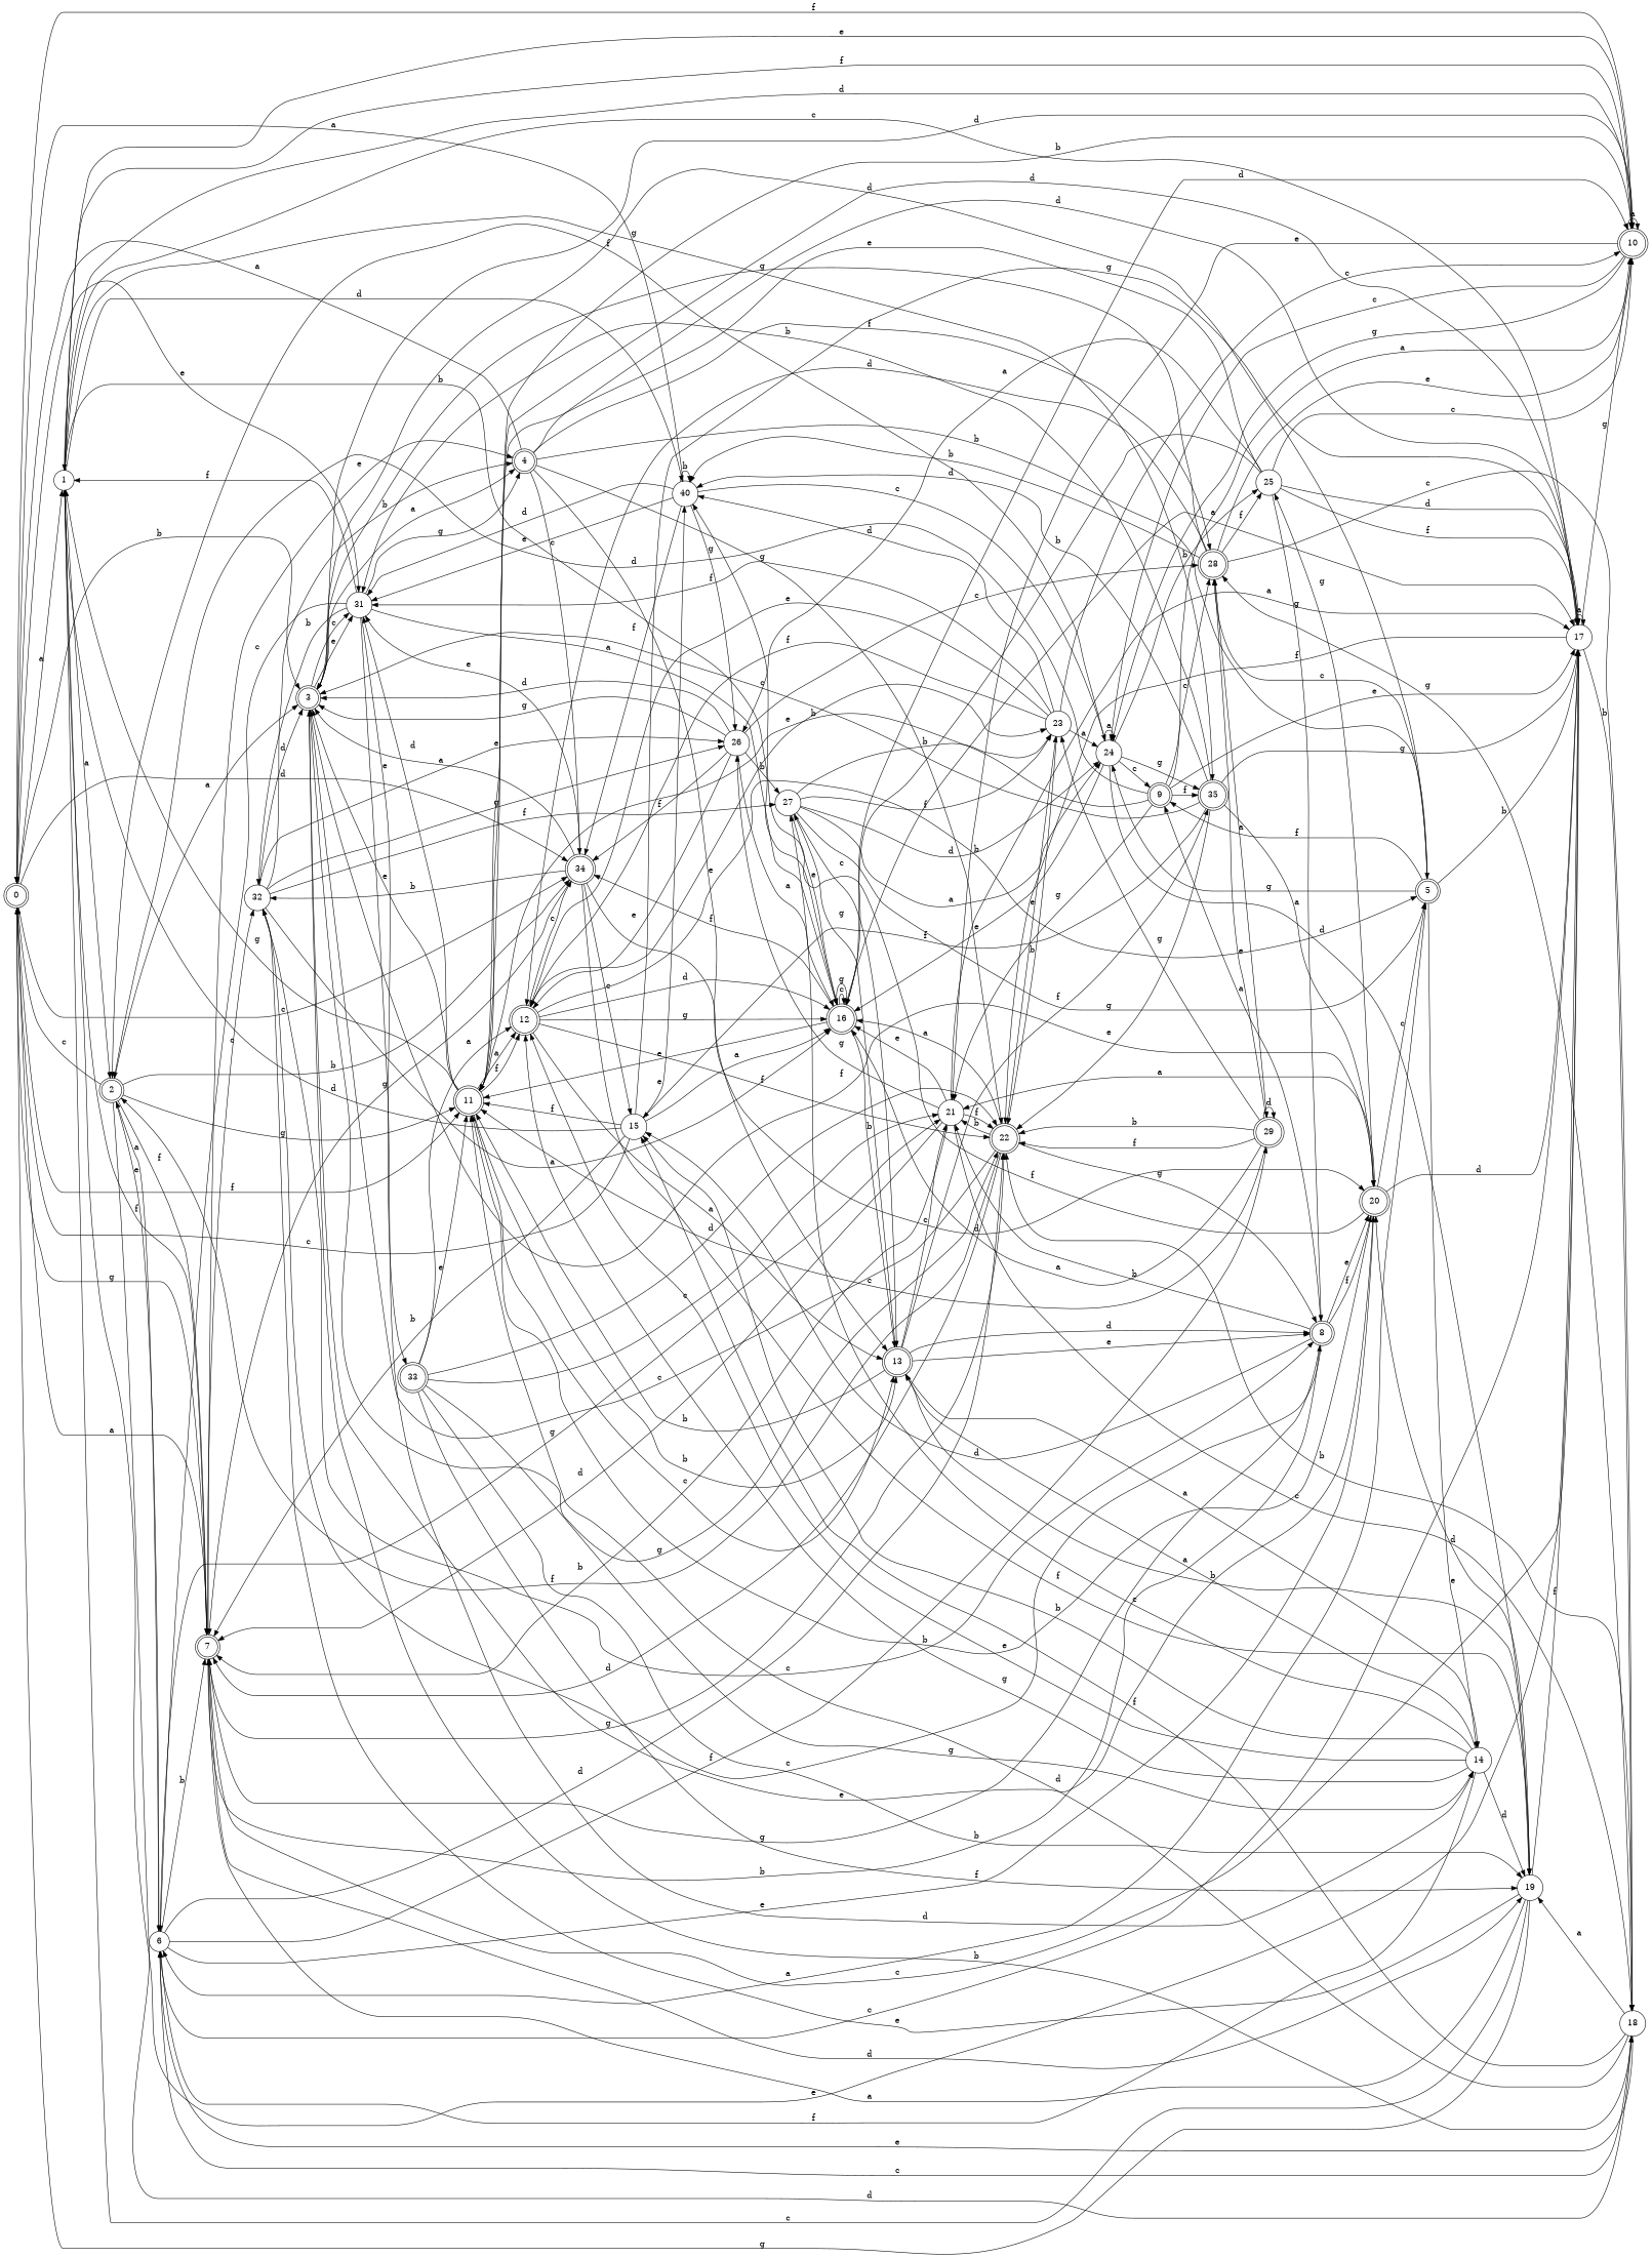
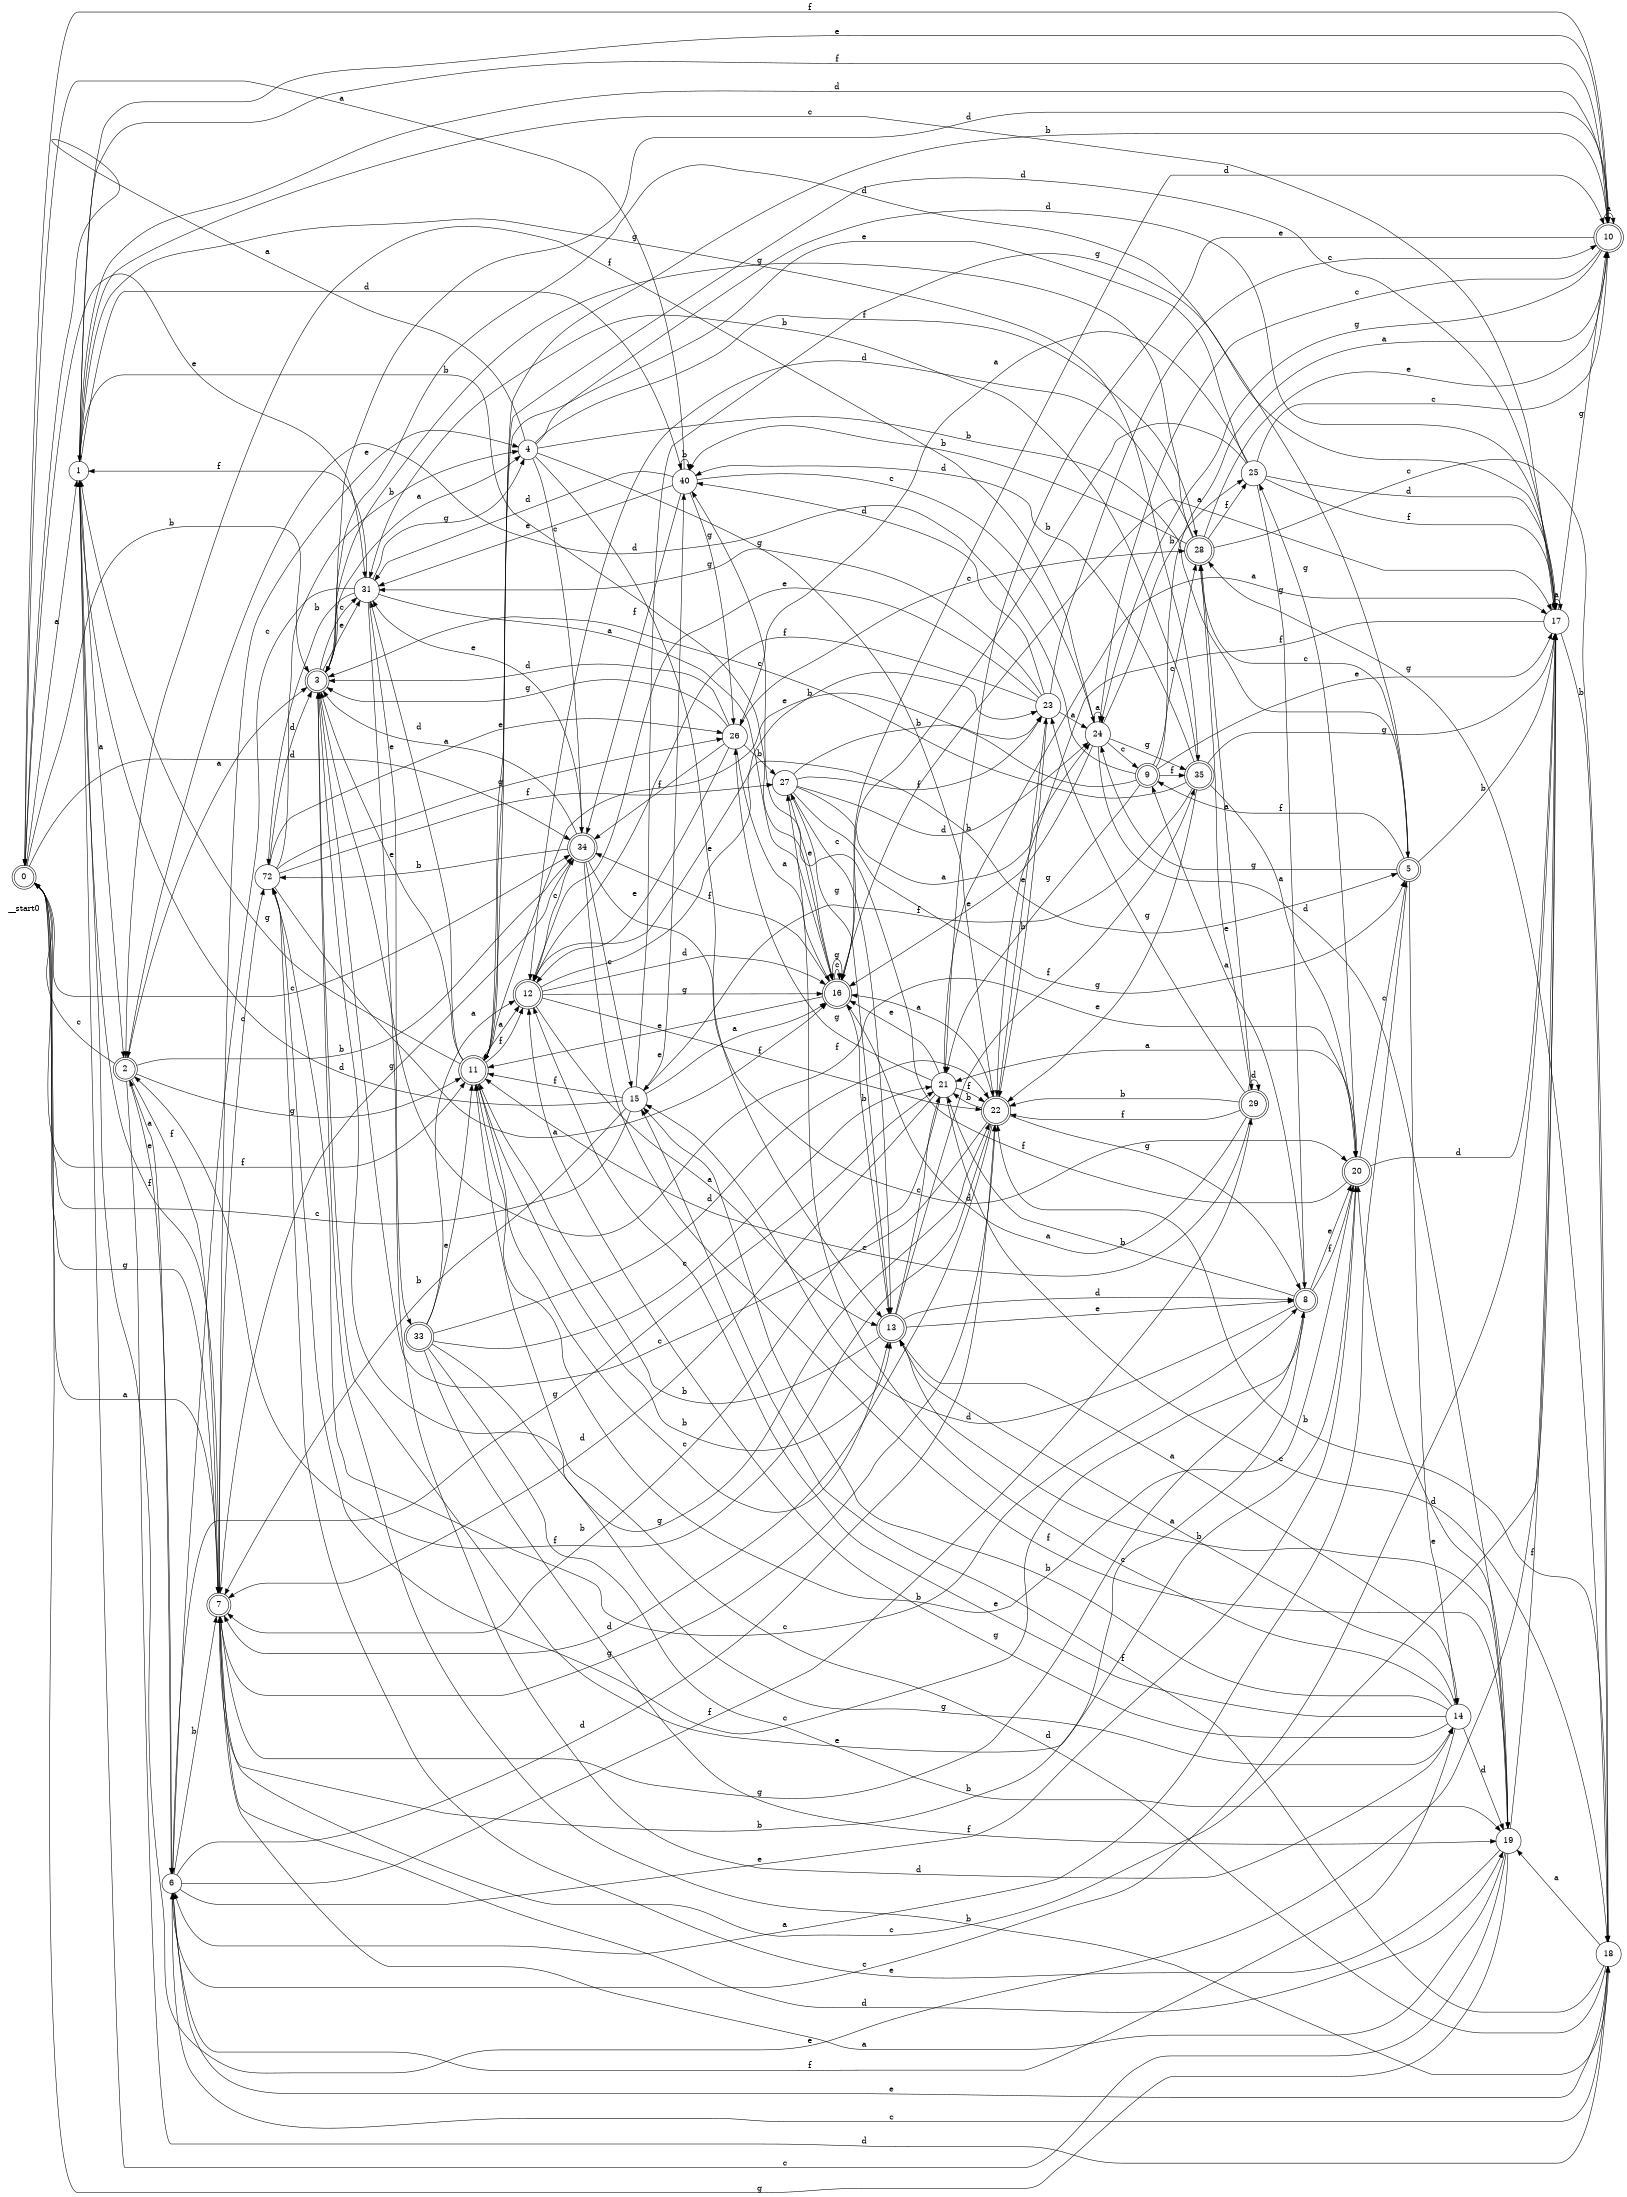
  digraph {
    rankdir=LR
    node [shape=doublecircle color=black fillcolor=white style="rounded,filled"]
+   __start0 [shape=none color="" fillcolor="" style=""]
    n2 [label=0]
    n3 [label=1 shape=circle style=filled]
    n4 [label=3]
    n5 [label=7]
    n6 [label=11]
    n7 [label=31 shape=circle style=filled]
    n8 [label=34]
    n9 [label=2]
    n10 [label=10]
    n11 [label=16]
    n12 [label=17 shape=circle style=filled]
    n13 [label=40 shape=circle style=filled]
    n14 [label=35]
    n15 [label=18 shape=circle style=filled]
-   n16 [label=4 style=filled]
+   n16 [label=4 shape=circle style=filled]
    n17 [label=20]
    n18 [label=22]
    n19 [label=8]
    n20 [label=19 shape=circle style=filled]
-   n21 [label=32 shape=circle style=filled]
+   n21 [label=72 shape=circle style=filled]
    n22 [label=13]
    n23 [label=12]
    n24 [label=6 shape=circle style=filled]
    n25 [label=14 shape=circle style=filled]
    n26 [label=33 style=filled]
    n27 [label=15 shape=circle style=filled]
    n28 [label=24 shape=circle style=filled]
    n29 [label=21 shape=circle style=filled]
    n30 [label=26 shape=circle style=filled]
    n31 [label=29]
    n32 [label=28]
    n33 [label=5]
    n34 [label=25 shape=circle style=filled]
    n35 [label=23 shape=circle style=filled]
    n36 [label=9]
    n37 [label=27 shape=circle style=filled]
    n2 -> n3 [label=a]
    n2 -> n4 [label=b]
    n2 -> n5 [label=g]
    n2 -> n6 [label=f]
    n2 -> n7 [label=e]
    n2 -> n8 [label=c]
    n2 -> n8 [label=d]
    n3 -> n9 [label=a]
    n3 -> n10 [label=e]
    n3 -> n10 [label=f]
    n3 -> n11 [label=b]
    n3 -> n12 [label=c]
    n3 -> n13 [label=d]
    n3 -> n14 [label=g]
    n4 -> n7 [label=c]
    n4 -> n7 [label=e]
    n4 -> n10 [label=d]
    n4 -> n15 [label=b]
    n4 -> n16 [label=a]
    n4 -> n17 [label=f]
    n4 -> n18 [label=g]
    n5 -> n2 [label=a]
    n5 -> n3 [label=f]
    n5 -> n16 [label=e]
    n5 -> n18 [label=g]
    n5 -> n19 [label=b]
    n5 -> n20 [label=d]
    n5 -> n21 [label=c]
    n6 -> n3 [label=g]
    n6 -> n4 [label=e]
    n6 -> n7 [label=d]
    n6 -> n22 [label=b]
    n6 -> n22 [label=c]
    n6 -> n23 [label=a]
    n6 -> n23 [label=f]
    n7 -> n3 [label=f]
    n7 -> n11 [label=a]
    n7 -> n16 [label=g]
    n7 -> n21 [label=b]
    n7 -> n24 [label=c]
    n7 -> n25 [label=d]
    n7 -> n26 [label=e]
    n8 -> n4 [label=a]
    n8 -> n5 [label=g]
    n8 -> n7 [label=e]
    n8 -> n17 [label=d]
    n8 -> n20 [label=f]
    n8 -> n21 [label=b]
    n8 -> n27 [label=c]
    n9 -> n2 [label=c]
    n9 -> n4 [label=a]
    n9 -> n5 [label=f]
    n9 -> n6 [label=g]
    n9 -> n8 [label=b]
    n9 -> n15 [label=d]
    n9 -> n24 [label=e]
    n10 -> n2 [label=f]
    n10 -> n3 [label=d]
    n10 -> n6 [label=b]
    n10 -> n10 [label=a]
    n10 -> n28 [label=c]
    n10 -> n28 [label=g]
    n10 -> n29 [label=e]
    n11 -> n6 [label=e]
    n11 -> n8 [label=f]
    n11 -> n10 [label=d]
    n11 -> n11 [label=c]
    n11 -> n11 [label=g]
    n11 -> n12 [label=a]
    n11 -> n22 [label=b]
    n12 -> n3 [label=e]
    n12 -> n5 [label=c]
    n12 -> n6 [label=d]
    n12 -> n10 [label=g]
    n12 -> n12 [label=a]
    n12 -> n15 [label=b]
    n12 -> n18 [label=f]
    n13 -> n2 [label=a]
    n13 -> n7 [label=d]
    n13 -> n7 [label=e]
    n13 -> n8 [label=f]
    n13 -> n13 [label=b]
    n13 -> n28 [label=c]
    n13 -> n30 [label=g]
    n14 -> n4 [label=c]
    n14 -> n7 [label=b]
    n14 -> n12 [label=g]
    n14 -> n13 [label=d]
    n14 -> n17 [label=a]
    n14 -> n18 [label=e]
    n14 -> n27 [label=f]
    n15 -> n6 [label=d]
    n15 -> n18 [label=b]
    n15 -> n20 [label=a]
    n15 -> n24 [label=c]
    n15 -> n24 [label=e]
    n15 -> n27 [label=f]
    n15 -> n32 [label=g]
    n16 -> n2 [label=a]
    n16 -> n8 [label=c]
    n16 -> n12 [label=d]
    n16 -> n18 [label=g]
    n16 -> n22 [label=e]
    n16 -> n32 [label=f]
    n16 -> n33 [label=b]
    n17 -> n4 [label=e]
    n17 -> n6 [label=b]
    n17 -> n12 [label=d]
    n17 -> n13 [label=f]
    n17 -> n29 [label=a]
    n17 -> n33 [label=c]
    n17 -> n34 [label=g]
    n18 -> n4 [label=c]
    n18 -> n5 [label=d]
    n18 -> n9 [label=f]
    n18 -> n11 [label=a]
    n18 -> n19 [label=g]
    n18 -> n29 [label=b]
    n18 -> n35 [label=e]
    n19 -> n5 [label=g]
    n19 -> n17 [label=e]
    n19 -> n17 [label=f]
    n19 -> n21 [label=c]
    n19 -> n27 [label=d]
    n19 -> n29 [label=b]
    n19 -> n36 [label=a]
    n20 -> n2 [label=g]
    n20 -> n3 [label=c]
    n20 -> n5 [label=a]
    n20 -> n12 [label=f]
    n20 -> n17 [label=d]
    n20 -> n21 [label=e]
    n20 -> n22 [label=b]
    n21 -> n4 [label=d]
    n21 -> n11 [label=a]
    n21 -> n16 [label=b]
    n21 -> n19 [label=c]
    n21 -> n30 [label=e]
    n21 -> n30 [label=g]
    n21 -> n37 [label=f]
    n22 -> n6 [label=b]
    n22 -> n14 [label=f]
    n22 -> n19 [label=d]
    n22 -> n19 [label=e]
    n22 -> n25 [label=a]
    n22 -> n29 [label=c]
    n22 -> n37 [label=g]
    n23 -> n8 [label=c]
    n23 -> n11 [label=d]
    n23 -> n11 [label=g]
    n23 -> n18 [label=f]
    n23 -> n22 [label=a]
    n23 -> n33 [label=b]
    n23 -> n35 [label=e]
    n24 -> n5 [label=b]
    n24 -> n9 [label=a]
    n24 -> n12 [label=c]
    n24 -> n17 [label=e]
    n24 -> n18 [label=d]
    n24 -> n29 [label=g]
    n24 -> n31 [label=f]
    n25 -> n20 [label=d]
    n25 -> n22 [label=a]
    n25 -> n23 [label=e]
    n25 -> n23 [label=g]
    n25 -> n24 [label=f]
    n25 -> n27 [label=b]
    n25 -> n37 [label=c]
    n26 -> n6 [label=e]
    n26 -> n18 [label=d]
    n26 -> n20 [label=b]
    n26 -> n20 [label=f]
    n26 -> n23 [label=a]
    n26 -> n25 [label=g]
    n26 -> n29 [label=c]
    n27 -> n2 [label=c]
    n27 -> n3 [label=d]
    n27 -> n5 [label=b]
    n27 -> n6 [label=f]
    n27 -> n11 [label=a]
    n27 -> n12 [label=g]
    n27 -> n13 [label=e]
    n28 -> n9 [label=f]
    n28 -> n11 [label=e]
    n28 -> n14 [label=g]
    n28 -> n20 [label=d]
    n28 -> n28 [label=a]
    n28 -> n34 [label=b]
    n28 -> n36 [label=c]
    n29 -> n5 [label=b]
    n29 -> n5 [label=d]
    n29 -> n11 [label=e]
    n29 -> n12 [label=a]
    n29 -> n15 [label=c]
    n29 -> n18 [label=f]
    n29 -> n30 [label=g]
    n30 -> n4 [label=d]
    n30 -> n4 [label=g]
    n30 -> n8 [label=f]
    n30 -> n11 [label=a]
    n30 -> n23 [label=e]
    n30 -> n32 [label=c]
    n30 -> n37 [label=b]
    n31 -> n6 [label=c]
    n31 -> n11 [label=a]
    n31 -> n18 [label=b]
    n31 -> n18 [label=f]
    n31 -> n31 [label=d]
    n31 -> n32 [label=e]
    n31 -> n35 [label=g]
    n32 -> n4 [label=g]
    n32 -> n10 [label=e]
    n32 -> n13 [label=b]
    n32 -> n15 [label=c]
    n32 -> n23 [label=d]
    n32 -> n31 [label=a]
    n32 -> n34 [label=f]
    n33 -> n4 [label=d]
    n33 -> n12 [label=b]
    n33 -> n24 [label=a]
    n33 -> n25 [label=e]
    n33 -> n28 [label=g]
    n33 -> n32 [label=c]
    n33 -> n36 [label=f]
    n34 -> n6 [label=e]
    n34 -> n10 [label=c]
    n34 -> n11 [label=b]
    n34 -> n12 [label=d]
    n34 -> n12 [label=f]
    n34 -> n19 [label=g]
    n34 -> n30 [label=a]
-   n35 -> n7 [label=f]
+   n35 -> n7 [label=g]
    n35 -> n10 [label=c]
    n35 -> n13 [label=d]
    n35 -> n18 [label=b]
    n35 -> n23 [label=e]
    n35 -> n23 [label=f]
    n35 -> n28 [label=a]
    n36 -> n6 [label=b]
    n36 -> n9 [label=d]
    n36 -> n10 [label=a]
    n36 -> n12 [label=e]
    n36 -> n14 [label=f]
    n36 -> n29 [label=g]
    n36 -> n32 [label=c]
    n37 -> n11 [label=e]
    n37 -> n22 [label=c]
    n37 -> n28 [label=a]
    n37 -> n28 [label=d]
    n37 -> n33 [label=g]
    n37 -> n35 [label=b]
    n37 -> n35 [label=f]
  }
